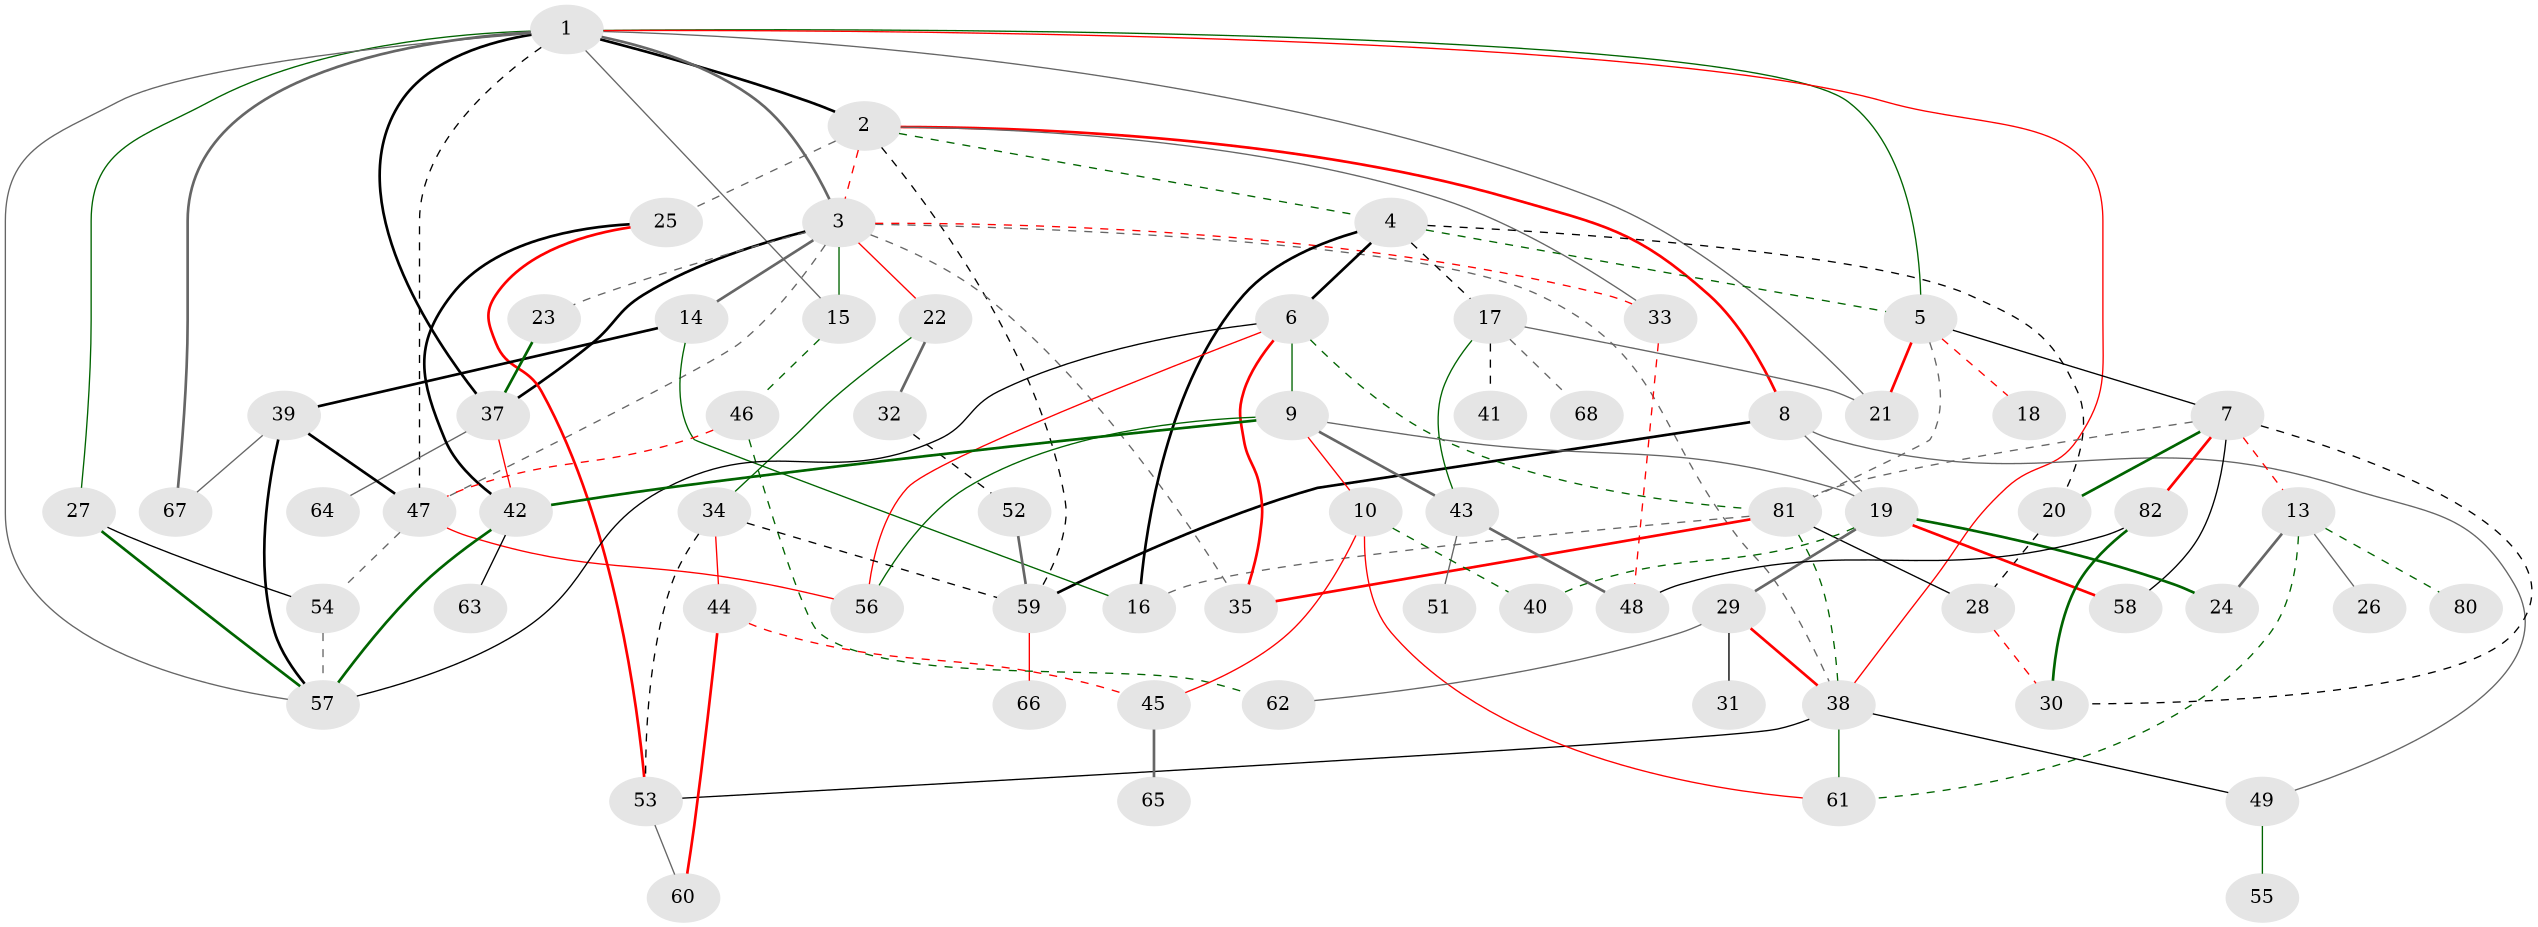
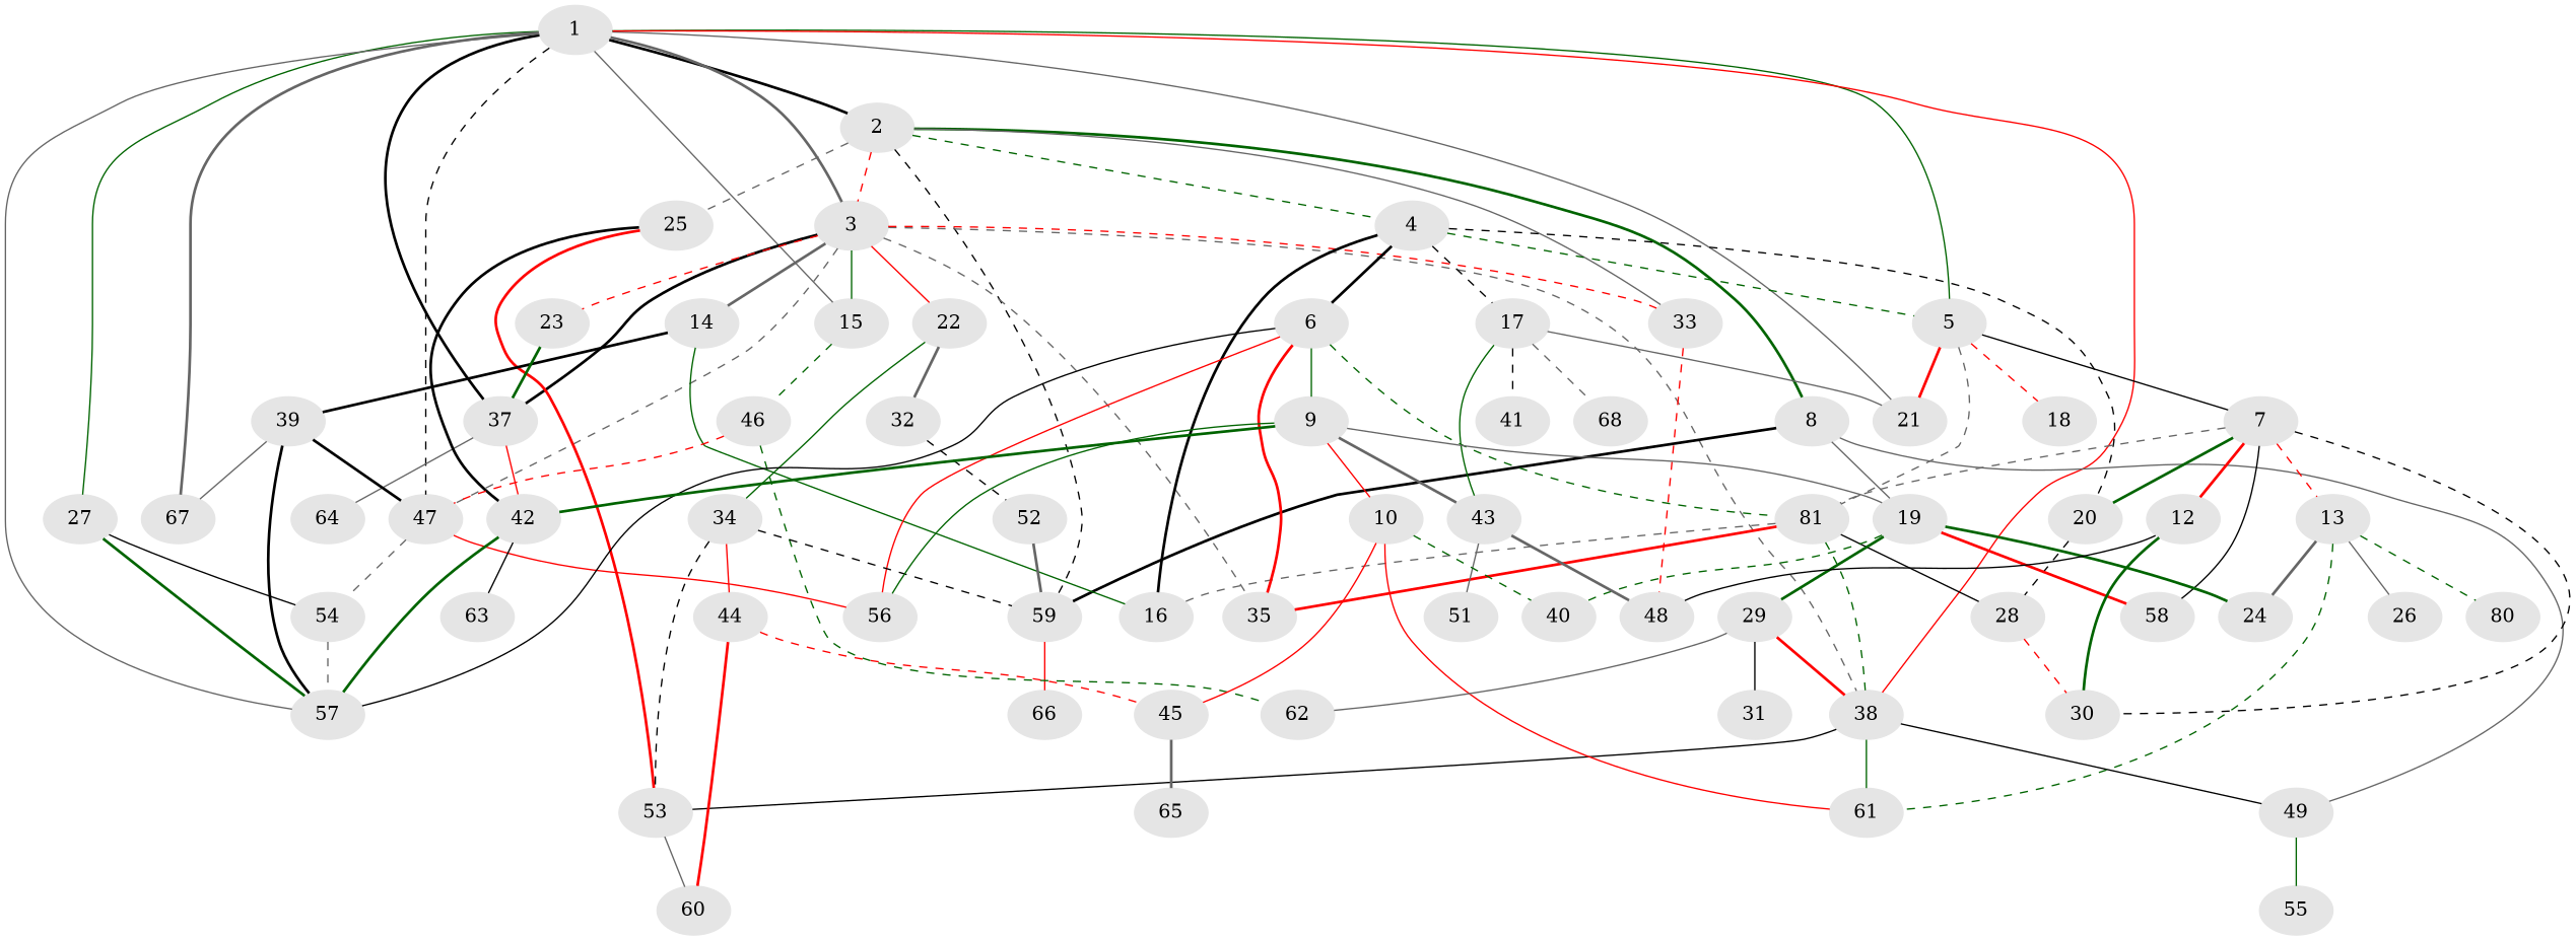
  graph {
    node [color=gray90 style=filled]
    edge [color=gray40 style=solid weight=1.0]
    1
    2
    3
    5
    15
    21
    27
    37
    38
    47
    57
    67
    4
    8
    25
    33
    59
    14
    22
    23
    35
    7
    n23 [label=81]
    18
    46
    54
    42
    64
    49
    61
    53
    56
    6
    16
    17
    20
    19
    48
    66
    39
    32
    34
    9
    43
    41
    68
    28
-   12 [label=82]
+   12
    13
    30
    58
    10
    24
    26
    n55 [label=80]
    40
    29
    55
    45
    63
    51
    65
    62
    31
    52
    44
    60
    1 -- 2 [color=black style=bold]
    1 -- 3 [style=bold]
    1 -- 5 [color=darkgreen]
    1 -- 15
    1 -- 21 [weight=2.0]
    1 -- 27 [color=darkgreen]
    1 -- 37 [color=black style=bold]
    1 -- 38 [color=red]
    1 -- 47 [color=black style=dashed weight=3.0]
    1 -- 57
    1 -- 67 [style=bold]
    2 -- 3 [color=red style=dashed]
    2 -- 4 [color=darkgreen style=dashed]
-   2 -- 8 [color=red style=bold]
+   2 -- 8 [color=darkgreen style=bold]
    2 -- 25 [style=dashed weight=3.0]
    2 -- 33
    2 -- 59 [color=black style=dashed]
    3 -- 15 [color=darkgreen]
    3 -- 37 [color=black style=bold]
    3 -- 38 [style=dashed]
    3 -- 47 [style=dashed]
    3 -- 33 [color=red style=dashed weight=2.0]
    3 -- 14 [style=bold]
    3 -- 22 [color=red]
-   3 -- 23 [style=dashed weight=2.0]
+   3 -- 23 [color=red style=dashed weight=2.0]
    3 -- 35 [style=dashed]
    5 -- 21 [color=red style=bold]
    5 -- 7 [color=black]
    5 -- n23 [style=dashed]
    5 -- 18 [color=red style=dashed]
    15 -- 46 [color=darkgreen style=dashed]
    27 -- 57 [color=darkgreen style=bold]
    27 -- 54 [color=black]
    37 -- 42 [color=red]
    37 -- 64
    38 -- 49 [color=black]
    38 -- 61 [color=darkgreen]
    38 -- 53 [color=black]
    47 -- 54 [style=dashed]
    47 -- 56 [color=red]
    4 -- 5 [color=darkgreen style=dashed]
    4 -- 6 [color=black style=bold]
    4 -- 16 [color=black style=bold]
    4 -- 17 [color=black style=dashed]
    4 -- 20 [color=black style=dashed]
    8 -- 59 [color=black style=bold]
    8 -- 49
    8 -- 19
    25 -- 42 [color=black style=bold]
    25 -- 53 [color=red style=bold]
    33 -- 48 [color=red style=dashed]
    59 -- 66 [color=red]
    14 -- 16 [color=darkgreen]
    14 -- 39 [color=black style=bold]
    22 -- 32 [style=bold]
    22 -- 34 [color=darkgreen]
    23 -- 37 [color=darkgreen style=bold]
    7 -- n23 [style=dashed]
    7 -- 20 [color=darkgreen style=bold]
    7 -- 12 [color=red style=bold weight=2.0]
    7 -- 13 [color=red style=dashed]
    7 -- 30 [color=black style=dashed]
    7 -- 58 [color=black]
    n23 -- 38 [color=darkgreen style=dashed]
    n23 -- 35 [color=red style=bold]
    n23 -- 16 [style=dashed]
    n23 -- 28 [color=black]
    46 -- 47 [color=red style=dashed]
    46 -- 62 [color=darkgreen style=dashed]
    54 -- 57 [style=dashed weight=2.0]
    42 -- 57 [color=darkgreen style=bold]
    42 -- 63 [color=black]
    49 -- 55 [color=darkgreen]
    53 -- 60
    6 -- 57 [color=black]
    6 -- 35 [color=red style=bold]
    6 -- n23 [color=darkgreen style=dashed]
    6 -- 56 [color=red]
    6 -- 9 [color=darkgreen weight=2.0]
    17 -- 21
    17 -- 43 [color=darkgreen]
    17 -- 41 [color=black style=dashed]
    17 -- 68 [style=dashed]
    20 -- 28 [color=black style=dashed]
    19 -- 58 [color=red style=bold]
    19 -- 24 [color=darkgreen style=bold]
    19 -- 40 [color=darkgreen style=dashed]
-   19 -- 29 [style=bold]
+   19 -- 29 [color=darkgreen style=bold]
    39 -- 47 [color=black style=bold]
    39 -- 57 [color=black style=bold]
    39 -- 67
    32 -- 52 [color=black style=dashed]
    34 -- 59 [color=black style=dashed]
    34 -- 53 [color=black style=dashed]
    34 -- 44 [color=red]
    9 -- 42 [color=darkgreen style=bold]
    9 -- 56 [color=darkgreen]
    9 -- 19
    9 -- 43 [style=bold]
    9 -- 10 [color=red]
    43 -- 48 [style=bold]
    43 -- 51
    28 -- 30 [color=red style=dashed]
    12 -- 48 [color=black]
    12 -- 30 [color=darkgreen style=bold]
    13 -- 61 [color=darkgreen style=dashed]
    13 -- 24 [style=bold]
    13 -- 26
    13 -- n55 [color=darkgreen style=dashed]
    10 -- 61 [color=red]
    10 -- 40 [color=darkgreen style=dashed]
    10 -- 45 [color=red]
    29 -- 38 [color=red style=bold]
    29 -- 62
    29 -- 31 [color=black]
    45 -- 65 [style=bold]
    52 -- 59 [style=bold]
    44 -- 45 [color=red style=dashed]
    44 -- 60 [color=red style=bold]
  }
